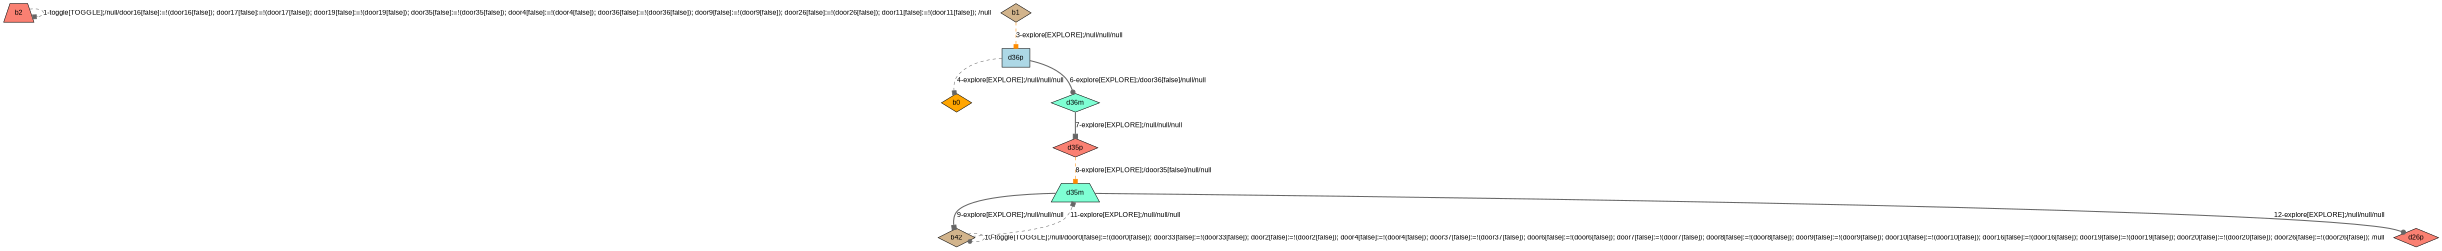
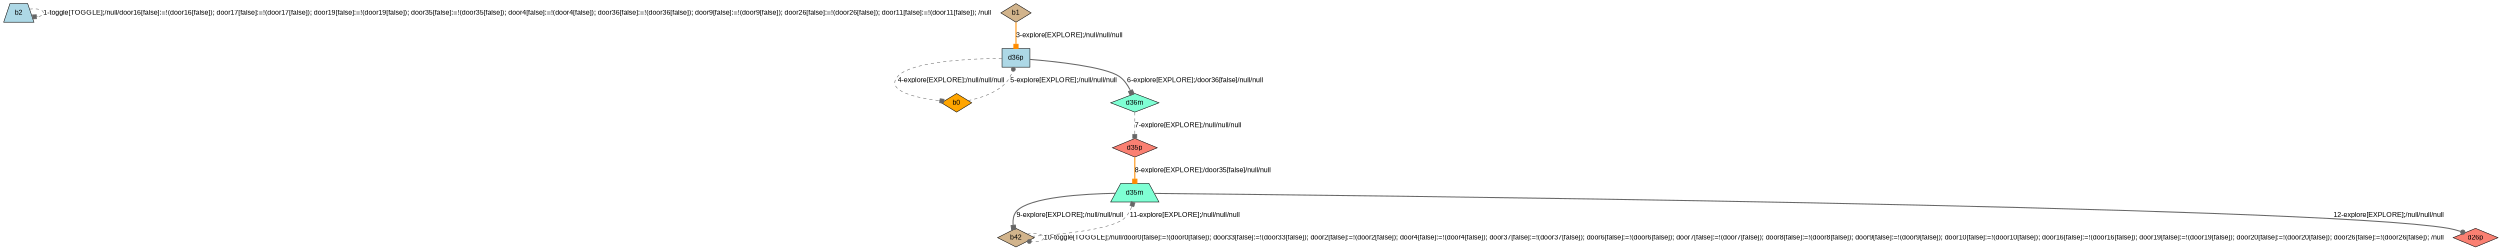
  digraph {
    fontname="Liberation Sans"
    node [fillcolor=lightblue fontname="Liberation Sans" shape=diamond style=filled]
    edge [arrowhead=box color=gray40 fontname="Liberation Sans" style=dashed]
-   b2 [fillcolor=salmon shape=trapezium]
+   b2 [shape=trapezium]
    b1 [fillcolor=tan]
    d36p [shape=box]
    b0 [fillcolor=orange]
    d36m [fillcolor=aquamarine]
    d35p [fillcolor=salmon]
    d35m [fillcolor=aquamarine shape=trapezium]
    b42 [fillcolor=tan]
    d26p [fillcolor=salmon]
    b2 -> b2 [label="1-toggle[TOGGLE];/null/door16[false]:=!(door16[false]); door17[false]:=!(door17[false]); door19[false]:=!(door19[false]); door35[false]:=!(door35[false]); door4[false]:=!(door4[false]); door36[false]:=!(door36[false]); door9[false]:=!(door9[false]); door26[false]:=!(door26[false]); door11[false]:=!(door11[false]); /null"]
-   b1 -> d36p [color=darkorange label="3-explore[EXPLORE];/null/null/null"]
+   b1 -> d36p [color=darkorange label="3-explore[EXPLORE];/null/null/null" style=bold]
    d36p -> b0 [label="4-explore[EXPLORE];/null/null/null"]
-   d36p -> d36m [arrowhead=dot label="6-explore[EXPLORE];/door36[false]/null/null" style=bold]
-   d36m -> d35p [label="7-explore[EXPLORE];/null/null/null" style=bold]
-   d35p -> d35m [color=darkorange label="8-explore[EXPLORE];/door35[false]/null/null"]
+   d36p -> d36m [label="6-explore[EXPLORE];/door36[false]/null/null" style=bold]
+   b0 -> d36p [arrowhead=dot label="5-explore[EXPLORE];/null/null/null"]
+   d36m -> d35p [label="7-explore[EXPLORE];/null/null/null"]
+   d35p -> d35m [color=darkorange label="8-explore[EXPLORE];/door35[false]/null/null" style=bold]
    d35m -> b42 [label="9-explore[EXPLORE];/null/null/null" style=bold]
    d35m -> d26p [arrowhead=dot label="12-explore[EXPLORE];/null/null/null" style=bold]
    b42 -> d35m [label="11-explore[EXPLORE];/null/null/null"]
    b42 -> b42 [arrowhead=dot label="10-toggle[TOGGLE];/null/door0[false]:=!(door0[false]); door33[false]:=!(door33[false]); door2[false]:=!(door2[false]); door4[false]:=!(door4[false]); door37[false]:=!(door37[false]); door6[false]:=!(door6[false]); door7[false]:=!(door7[false]); door8[false]:=!(door8[false]); door9[false]:=!(door9[false]); door10[false]:=!(door10[false]); door16[false]:=!(door16[false]); door19[false]:=!(door19[false]); door20[false]:=!(door20[false]); door26[false]:=!(door26[false]); /null"]
  }
